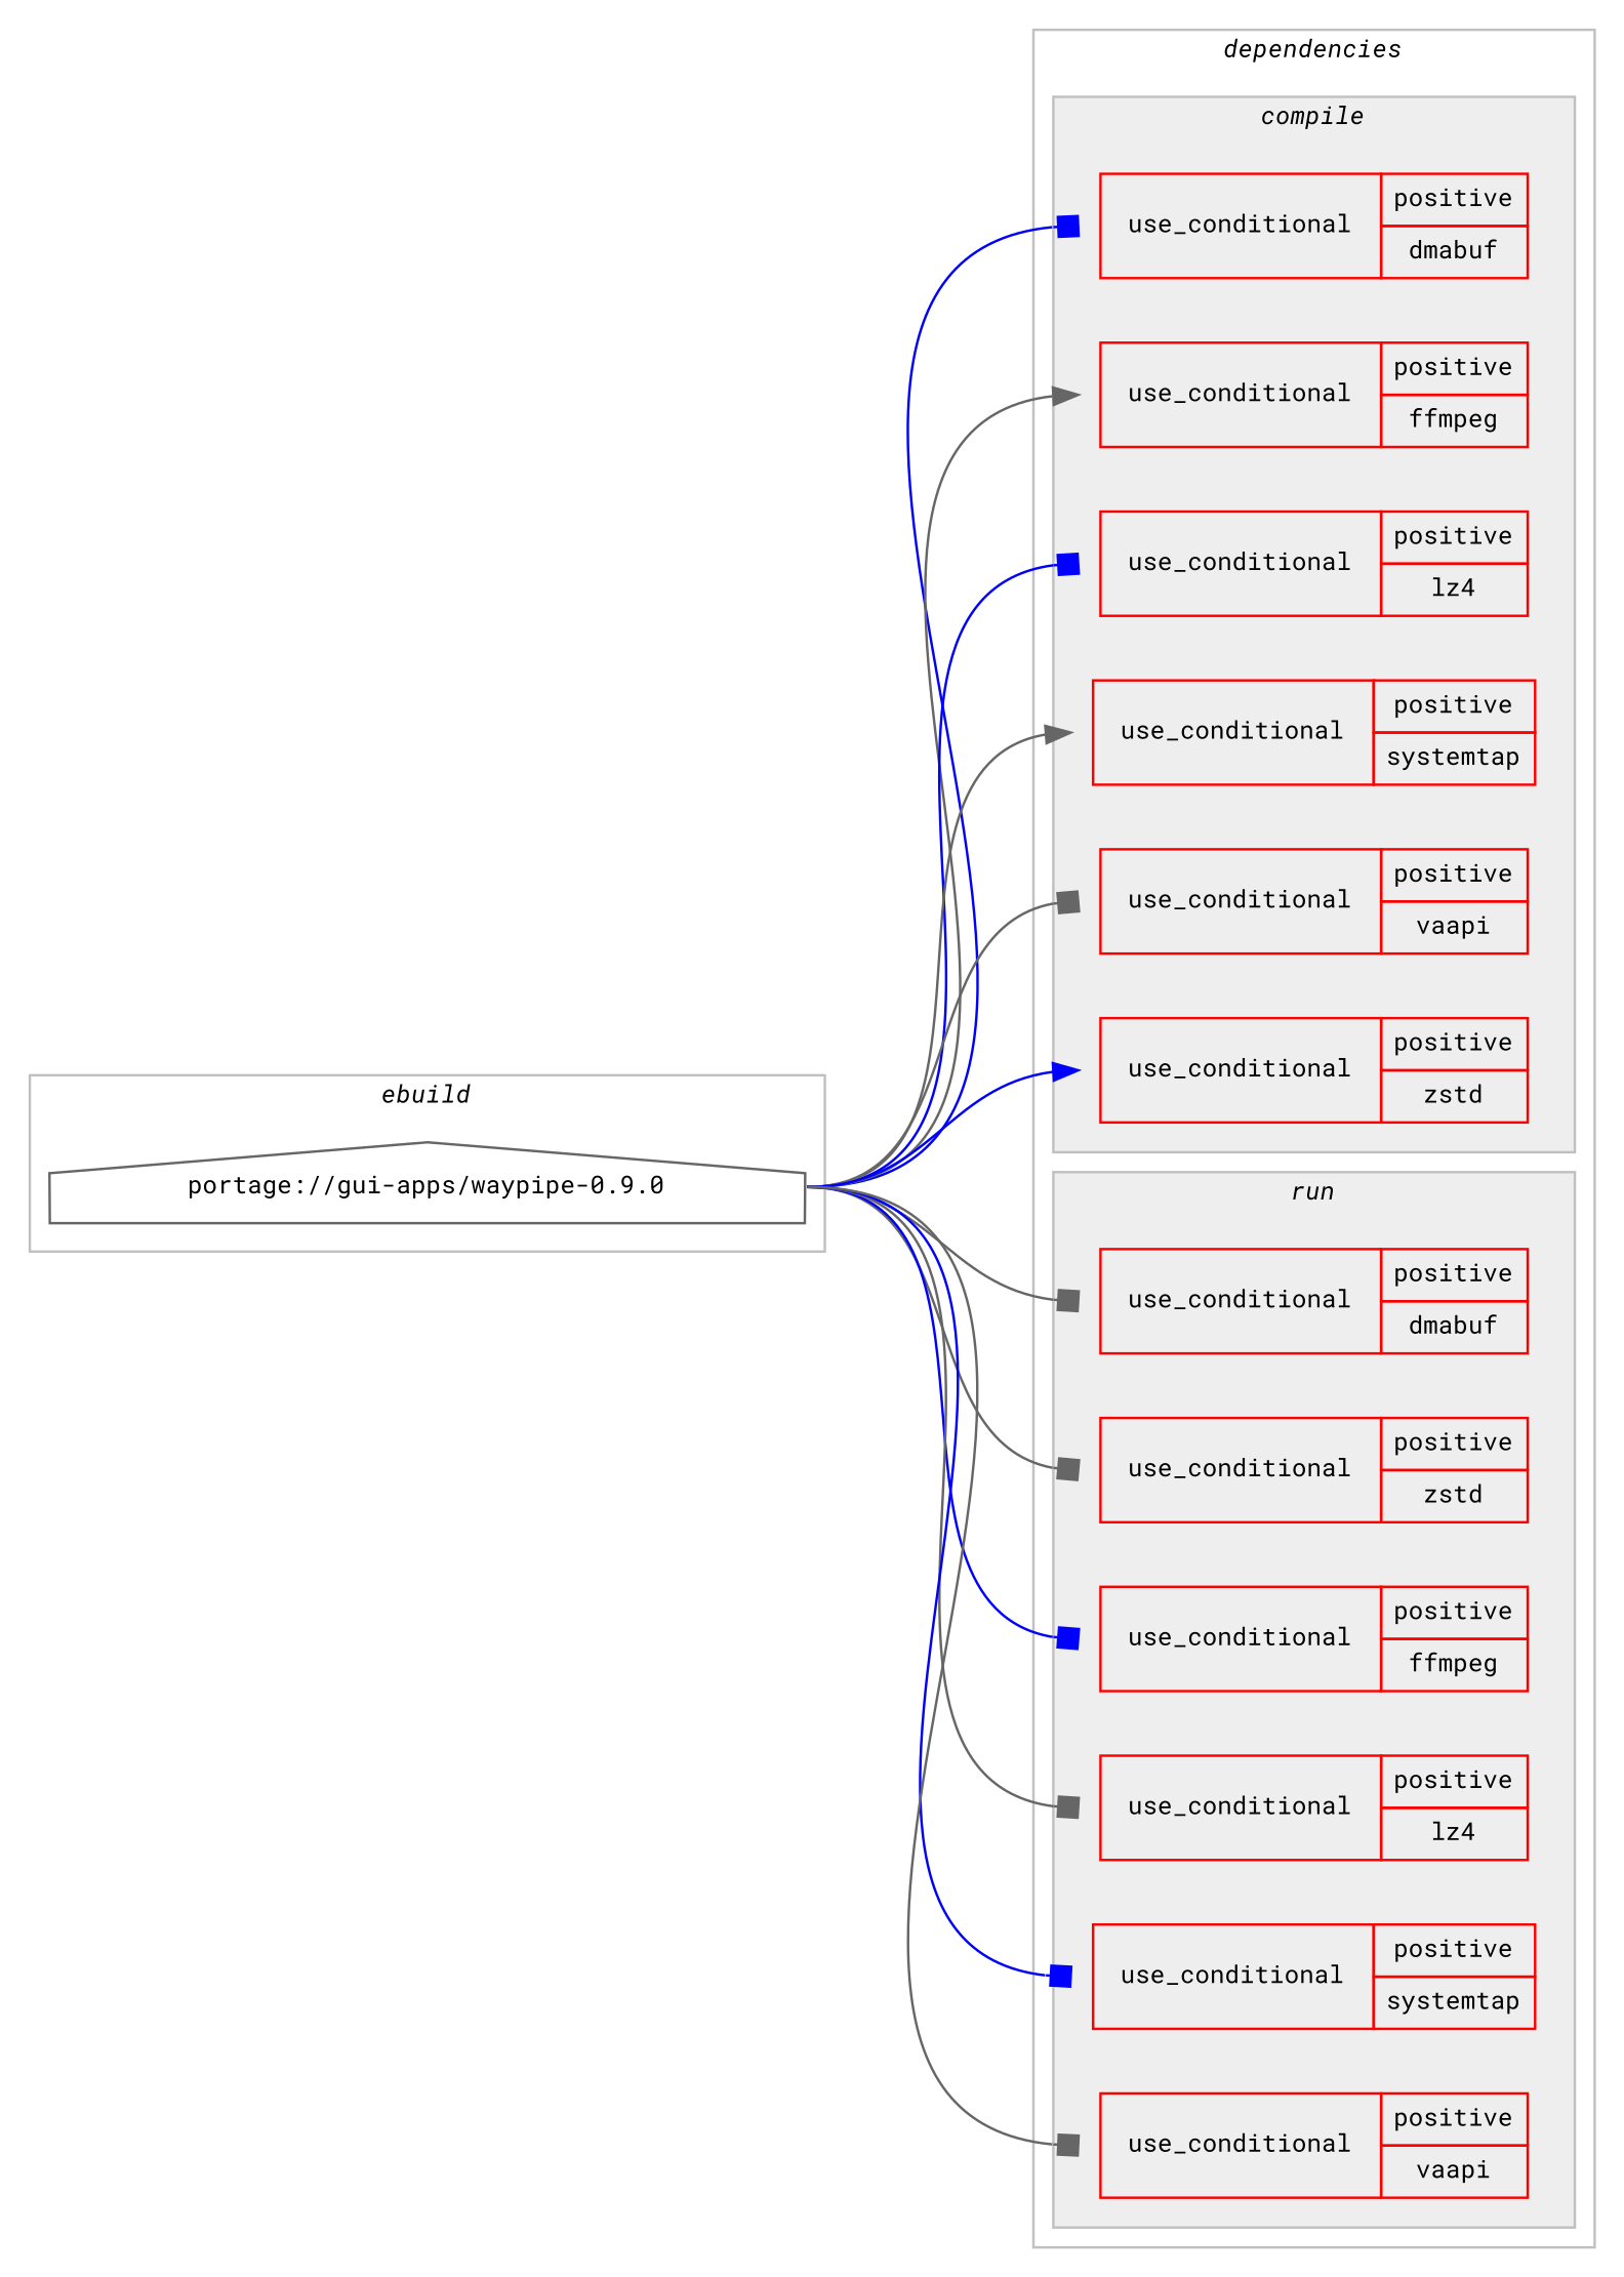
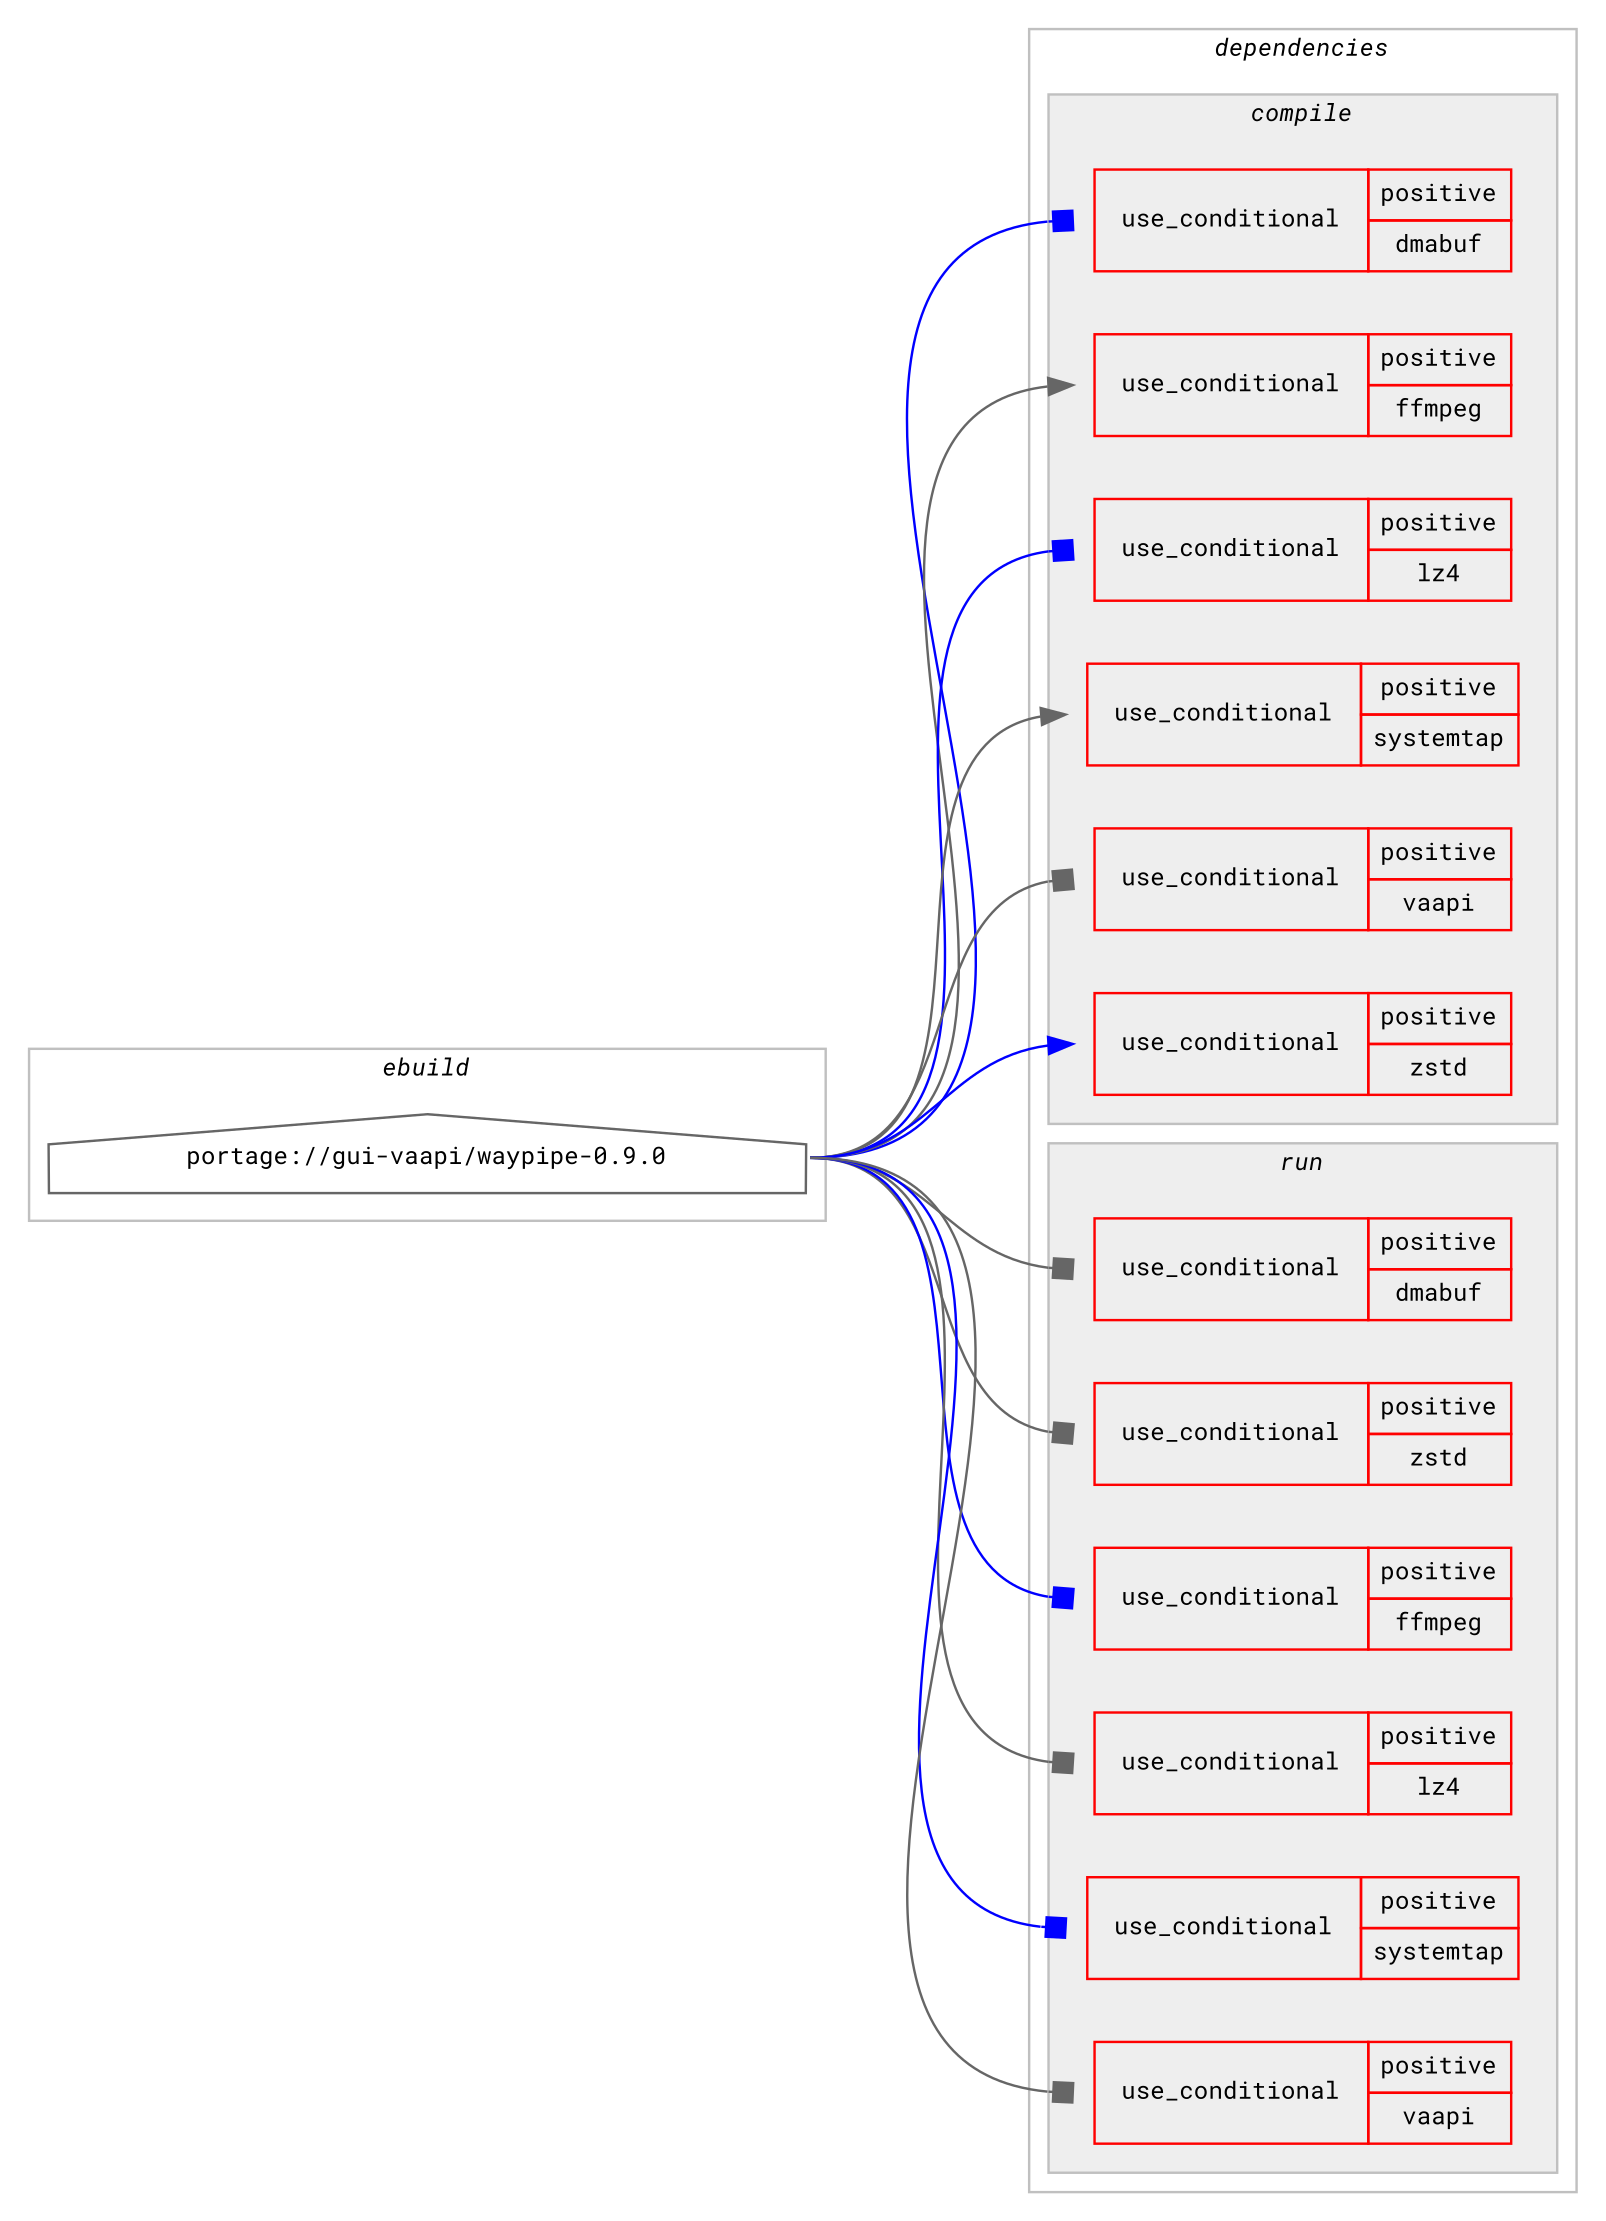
  digraph {
    compound=true
    concentrate=true
    fontname="Roboto Mono"
    fontsize=10
    newrank=true
    rankdir=LR
    ranksep=1.5
    node [color=red fontname="Roboto Mono" fontsize=10 shape=none]
    edge [arrowhead=box headport=w style=solid tailport=e weight=20 color=gray40 fontname="Roboto Mono"]
-   n1 [color=gray40 label="portage://gui-apps/waypipe-0.9.0" width=4 shape=house]
+   n1 [color=gray40 label="portage://gui-vaapi/waypipe-0.9.0" width=4 shape=house]
    n2 [label=<<TABLE BORDER="0" CELLBORDER="1" CELLSPACING="0" CELLPADDING="4"><TR><TD ROWSPAN="3" CELLPADDING="10">use_conditional</TD></TR><TR><TD>positive</TD></TR><TR><TD>dmabuf</TD></TR></TABLE>>]
    n3 [label=<<TABLE BORDER="0" CELLBORDER="1" CELLSPACING="0" CELLPADDING="4"><TR><TD ROWSPAN="3" CELLPADDING="10">use_conditional</TD></TR><TR><TD>positive</TD></TR><TR><TD>ffmpeg</TD></TR></TABLE>>]
    n4 [label=<<TABLE BORDER="0" CELLBORDER="1" CELLSPACING="0" CELLPADDING="4"><TR><TD ROWSPAN="3" CELLPADDING="10">use_conditional</TD></TR><TR><TD>positive</TD></TR><TR><TD>lz4</TD></TR></TABLE>>]
    n5 [label=<<TABLE BORDER="0" CELLBORDER="1" CELLSPACING="0" CELLPADDING="4"><TR><TD ROWSPAN="3" CELLPADDING="10">use_conditional</TD></TR><TR><TD>positive</TD></TR><TR><TD>systemtap</TD></TR></TABLE>>]
    n6 [label=<<TABLE BORDER="0" CELLBORDER="1" CELLSPACING="0" CELLPADDING="4"><TR><TD ROWSPAN="3" CELLPADDING="10">use_conditional</TD></TR><TR><TD>positive</TD></TR><TR><TD>vaapi</TD></TR></TABLE>>]
    n7 [label=<<TABLE BORDER="0" CELLBORDER="1" CELLSPACING="0" CELLPADDING="4"><TR><TD ROWSPAN="3" CELLPADDING="10">use_conditional</TD></TR><TR><TD>positive</TD></TR><TR><TD>zstd</TD></TR></TABLE>>]
    n8 [label=<<TABLE BORDER="0" CELLBORDER="1" CELLSPACING="0" CELLPADDING="4"><TR><TD ROWSPAN="3" CELLPADDING="10">use_conditional</TD></TR><TR><TD>positive</TD></TR><TR><TD>dmabuf</TD></TR></TABLE>>]
    n9 [label=<<TABLE BORDER="0" CELLBORDER="1" CELLSPACING="0" CELLPADDING="4"><TR><TD ROWSPAN="3" CELLPADDING="10">use_conditional</TD></TR><TR><TD>positive</TD></TR><TR><TD>zstd</TD></TR></TABLE>>]
    n10 [label=<<TABLE BORDER="0" CELLBORDER="1" CELLSPACING="0" CELLPADDING="4"><TR><TD ROWSPAN="3" CELLPADDING="10">use_conditional</TD></TR><TR><TD>positive</TD></TR><TR><TD>ffmpeg</TD></TR></TABLE>>]
    n11 [label=<<TABLE BORDER="0" CELLBORDER="1" CELLSPACING="0" CELLPADDING="4"><TR><TD ROWSPAN="3" CELLPADDING="10">use_conditional</TD></TR><TR><TD>positive</TD></TR><TR><TD>lz4</TD></TR></TABLE>>]
    n12 [label=<<TABLE BORDER="0" CELLBORDER="1" CELLSPACING="0" CELLPADDING="4"><TR><TD ROWSPAN="3" CELLPADDING="10">use_conditional</TD></TR><TR><TD>positive</TD></TR><TR><TD>systemtap</TD></TR></TABLE>>]
    n13 [label=<<TABLE BORDER="0" CELLBORDER="1" CELLSPACING="0" CELLPADDING="4"><TR><TD ROWSPAN="3" CELLPADDING="10">use_conditional</TD></TR><TR><TD>positive</TD></TR><TR><TD>vaapi</TD></TR></TABLE>>]
    subgraph cluster_1 {
      color=gray
      label=<<i>ebuild</i>>
      rank=same
      n1
    }
    subgraph cluster_2 {
      color=gray
      label=<<i>dependencies</i>>
      subgraph cluster_3 {
        color=gray
        fillcolor="#eeeeee"
        label=<<i>compile</i>>
        style=filled
        subgraph sub_4 {
          color=gray
          fillcolor="#eeeeee"
          label=<<i>compile</i>>
          style=filled
          n2
        }
        subgraph sub_5 {
          color=gray
          fillcolor="#eeeeee"
          label=<<i>compile</i>>
          style=filled
          n3
        }
        subgraph sub_6 {
          color=gray
          fillcolor="#eeeeee"
          label=<<i>compile</i>>
          style=filled
          n4
        }
        subgraph sub_7 {
          color=gray
          fillcolor="#eeeeee"
          label=<<i>compile</i>>
          style=filled
          n5
        }
        subgraph sub_8 {
          color=gray
          fillcolor="#eeeeee"
          label=<<i>compile</i>>
          style=filled
          n6
        }
        subgraph sub_9 {
          color=gray
          fillcolor="#eeeeee"
          label=<<i>compile</i>>
          style=filled
          n7
        }
      }
      subgraph cluster_10 {
        color=gray
        fillcolor="#eeeeee"
        label=<<i>compile and run</i>>
        style=filled
      }
      subgraph cluster_11 {
        color=gray
        fillcolor="#eeeeee"
        label=<<i>run</i>>
        style=filled
        subgraph sub_12 {
          color=gray
          fillcolor="#eeeeee"
          label=<<i>run</i>>
          style=filled
          n8
        }
        subgraph sub_13 {
          color=gray
          fillcolor="#eeeeee"
          label=<<i>run</i>>
          style=filled
          n9
        }
        subgraph sub_14 {
          color=gray
          fillcolor="#eeeeee"
          label=<<i>run</i>>
          style=filled
          n10
        }
        subgraph sub_15 {
          color=gray
          fillcolor="#eeeeee"
          label=<<i>run</i>>
          style=filled
          n11
        }
        subgraph sub_16 {
          color=gray
          fillcolor="#eeeeee"
          label=<<i>run</i>>
          style=filled
          n12
        }
        subgraph sub_17 {
          color=gray
          fillcolor="#eeeeee"
          label=<<i>run</i>>
          style=filled
          n13
        }
      }
    }
    subgraph cluster_18 {
      color=gray
      label=<<i>candidates</i>>
      rank=same
    }
    n1 -> n2 [color=blue]
    n1 -> n3 [arrowhead=normal]
    n1 -> n4 [color=blue]
    n1 -> n5 [arrowhead=normal]
    n1 -> n6
    n1 -> n7 [arrowhead=normal color=blue]
    n1 -> n8
    n1 -> n9
    n1 -> n10 [color=blue]
    n1 -> n11
    n1 -> n12 [color=blue]
    n1 -> n13
  }
